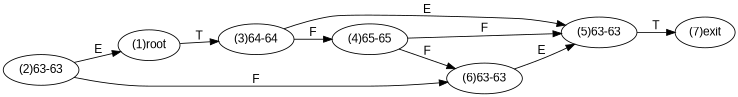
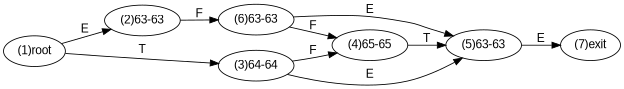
  digraph {
    fontname="Liberation Sans"
    rankdir=LR
    node [fontname="Liberation Sans"]
    edge [fontname="Liberation Sans"]
    n1 [label="(1)root"]
    n2 [label="(2)63-63"]
    n3 [label="(3)64-64"]
    n4 [label="(6)63-63"]
    n5 [label="(4)65-65"]
    n6 [label="(5)63-63"]
    n7 [label="(7)exit"]
-   n2 -> n1 [label=E]
+   n1 -> n2 [label=E]
    n1 -> n3 [label=T]
    n2 -> n4 [label=F]
    n3 -> n5 [label=F]
    n3 -> n6 [label=E]
    n4 -> n6 [label=E]
-   n5 -> n4 [label=F]
-   n5 -> n6 [label=F]
-   n6 -> n7 [label=T]
+   n4 -> n5 [label=F]
+   n5 -> n6 [label=T]
+   n6 -> n7 [label=E]
  }
